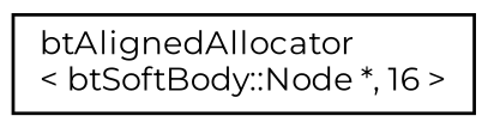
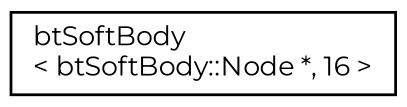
  digraph {
    rankdir=LR
    fontname=Montserrat
-   n1 [color=black fillcolor=white fontname=Montserrat fontsize=10 height=0.2 label="btAlignedAllocator\l\< btSoftBody::Node *, 16 \>" shape=record style=filled width=0.4]
+   n1 [color=black fillcolor=white fontname=Montserrat fontsize=10 height=0.2 label="btSoftBody\l\< btSoftBody::Node *, 16 \>" shape=record style=filled width=0.4]
  }
